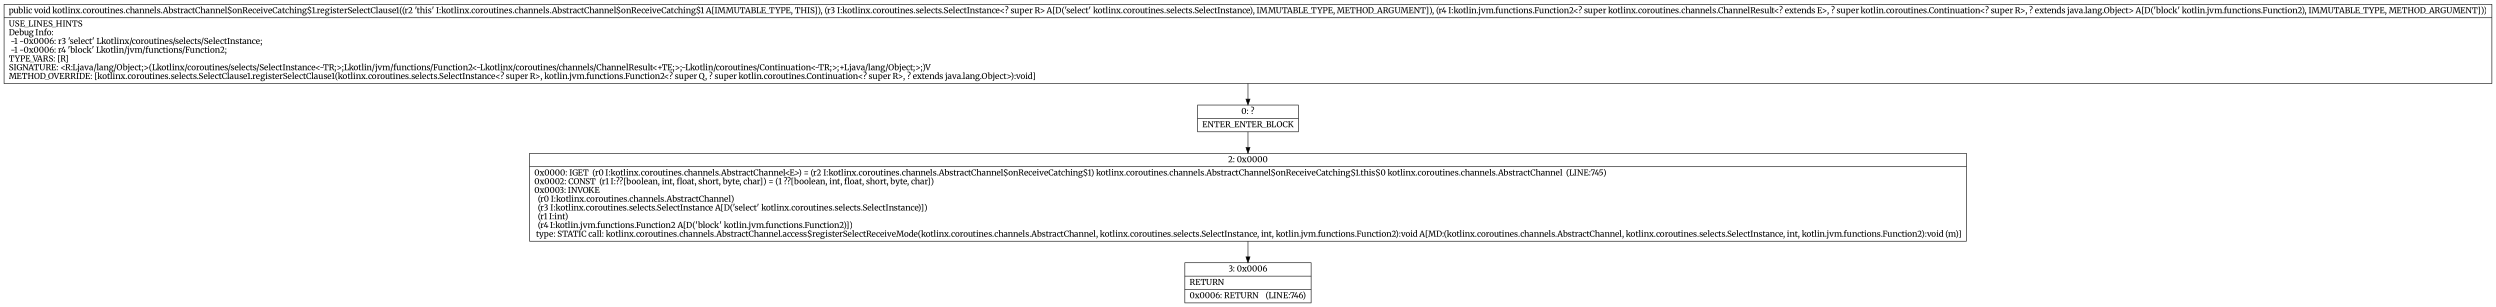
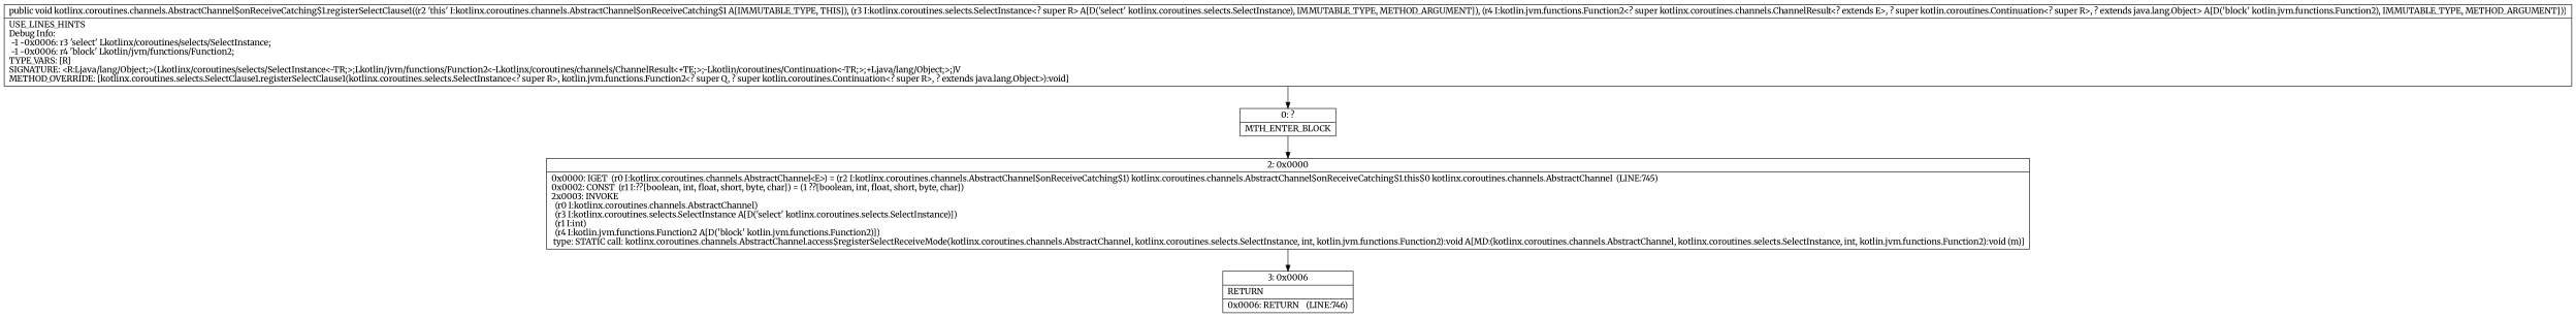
  digraph {
    fontname=Merriweather
    node [fontname=Merriweather shape=record]
    edge [fontname=Merriweather]
-   n1 [label="{0\:\ ?|ENTER_ENTER_BLOCK\l}"]
-   n2 [label="{2\:\ 0x0000|0x0000: IGET  (r0 I:kotlinx.coroutines.channels.AbstractChannel\<E\>) = (r2 I:kotlinx.coroutines.channels.AbstractChannel$onReceiveCatching$1) kotlinx.coroutines.channels.AbstractChannel$onReceiveCatching$1.this$0 kotlinx.coroutines.channels.AbstractChannel  (LINE:745)\l0x0002: CONST  (r1 I:??[boolean, int, float, short, byte, char]) = (1 ??[boolean, int, float, short, byte, char]) \l0x0003: INVOKE  \l  (r0 I:kotlinx.coroutines.channels.AbstractChannel)\l  (r3 I:kotlinx.coroutines.selects.SelectInstance A[D('select' kotlinx.coroutines.selects.SelectInstance)])\l  (r1 I:int)\l  (r4 I:kotlin.jvm.functions.Function2 A[D('block' kotlin.jvm.functions.Function2)])\l type: STATIC call: kotlinx.coroutines.channels.AbstractChannel.access$registerSelectReceiveMode(kotlinx.coroutines.channels.AbstractChannel, kotlinx.coroutines.selects.SelectInstance, int, kotlin.jvm.functions.Function2):void A[MD:(kotlinx.coroutines.channels.AbstractChannel, kotlinx.coroutines.selects.SelectInstance, int, kotlin.jvm.functions.Function2):void (m)]\l}"]
+   n1 [label="{0\:\ ?|MTH_ENTER_BLOCK\l}"]
+   n2 [label="{2\:\ 0x0000|0x0000: IGET  (r0 I:kotlinx.coroutines.channels.AbstractChannel\<E\>) = (r2 I:kotlinx.coroutines.channels.AbstractChannel$onReceiveCatching$1) kotlinx.coroutines.channels.AbstractChannel$onReceiveCatching$1.this$0 kotlinx.coroutines.channels.AbstractChannel  (LINE:745)\l0x0002: CONST  (r1 I:??[boolean, int, float, short, byte, char]) = (1 ??[boolean, int, float, short, byte, char]) \l2x0003: INVOKE  \l  (r0 I:kotlinx.coroutines.channels.AbstractChannel)\l  (r3 I:kotlinx.coroutines.selects.SelectInstance A[D('select' kotlinx.coroutines.selects.SelectInstance)])\l  (r1 I:int)\l  (r4 I:kotlin.jvm.functions.Function2 A[D('block' kotlin.jvm.functions.Function2)])\l type: STATIC call: kotlinx.coroutines.channels.AbstractChannel.access$registerSelectReceiveMode(kotlinx.coroutines.channels.AbstractChannel, kotlinx.coroutines.selects.SelectInstance, int, kotlin.jvm.functions.Function2):void A[MD:(kotlinx.coroutines.channels.AbstractChannel, kotlinx.coroutines.selects.SelectInstance, int, kotlin.jvm.functions.Function2):void (m)]\l}"]
    n3 [label="{3\:\ 0x0006|RETURN\l|0x0006: RETURN    (LINE:746)\l}"]
    n4 [label="{public void kotlinx.coroutines.channels.AbstractChannel$onReceiveCatching$1.registerSelectClause1((r2 'this' I:kotlinx.coroutines.channels.AbstractChannel$onReceiveCatching$1 A[IMMUTABLE_TYPE, THIS]), (r3 I:kotlinx.coroutines.selects.SelectInstance\<? super R\> A[D('select' kotlinx.coroutines.selects.SelectInstance), IMMUTABLE_TYPE, METHOD_ARGUMENT]), (r4 I:kotlin.jvm.functions.Function2\<? super kotlinx.coroutines.channels.ChannelResult\<? extends E\>, ? super kotlin.coroutines.Continuation\<? super R\>, ? extends java.lang.Object\> A[D('block' kotlin.jvm.functions.Function2), IMMUTABLE_TYPE, METHOD_ARGUMENT]))  | USE_LINES_HINTS\lDebug Info:\l  \-1 \-0x0006: r3 'select' Lkotlinx\/coroutines\/selects\/SelectInstance;\l  \-1 \-0x0006: r4 'block' Lkotlin\/jvm\/functions\/Function2;\lTYPE_VARS: [R]\lSIGNATURE: \<R:Ljava\/lang\/Object;\>(Lkotlinx\/coroutines\/selects\/SelectInstance\<\-TR;\>;Lkotlin\/jvm\/functions\/Function2\<\-Lkotlinx\/coroutines\/channels\/ChannelResult\<+TE;\>;\-Lkotlin\/coroutines\/Continuation\<\-TR;\>;+Ljava\/lang\/Object;\>;)V\lMETHOD_OVERRIDE: [kotlinx.coroutines.selects.SelectClause1.registerSelectClause1(kotlinx.coroutines.selects.SelectInstance\<? super R\>, kotlin.jvm.functions.Function2\<? super Q, ? super kotlin.coroutines.Continuation\<? super R\>, ? extends java.lang.Object\>):void]\l}"]
    n1 -> n2
    n2 -> n3
    n4 -> n1
  }
